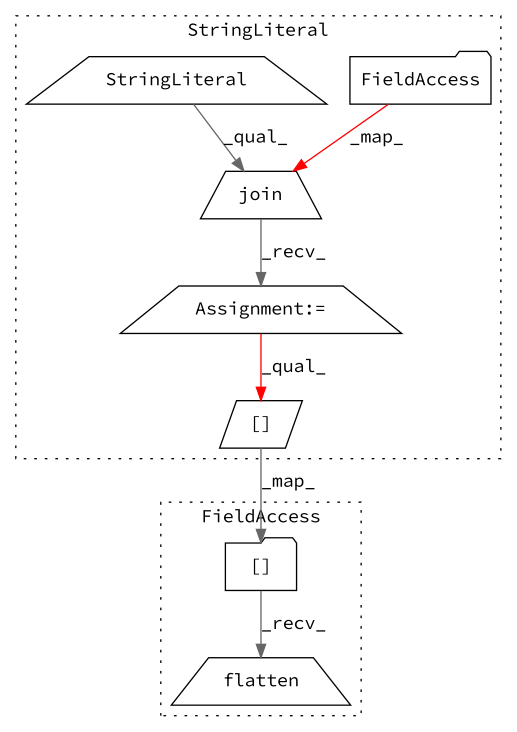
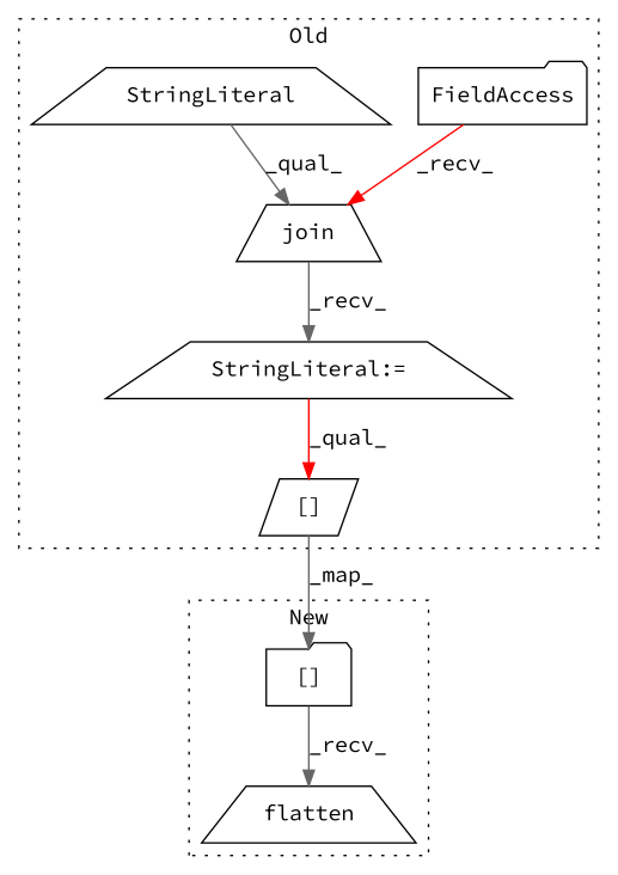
  digraph {
    fontname="Source Code Pro"
    node [a=32 fontname="Source Code Pro" l="8,1" shape=trapezium]
    edge [color=gray40 fontname="Source Code Pro"]
    n1 [l="5,1" label=join s="23633,23666"]
    n2 [a=22 l=7 label=FieldAccess s=23625 shape=folder]
-   n3 [a=7 l=1 label="Assignment:=" s=23624]
+   n3 [a=7 l=1 label="StringLiteral:=" s=23624]
    n4 [a=2 label="[]" s="23990,24004" shape=parallelogram]
    n5 [a=45 l=14 label=StringLiteral s=23652]
    n6 [l=9 label=flatten s=24255]
    n7 [a=2 label="[]" s="24239,24253" shape=folder]
    subgraph cluster_1 {
-     label=StringLiteral
+     label=Old
      style=dotted
      n1
      n2
      n3
      n4
      n5
    }
    subgraph cluster_2 {
-     label=FieldAccess
+     label=New
      style=dotted
      n6
      n7
    }
    n1 -> n3 [label=_recv_]
-   n2 -> n1 [color=red label=_map_]
+   n2 -> n1 [color=red label=_recv_]
    n3 -> n4 [color=red label=_qual_]
    n4 -> n7 [label=_map_]
    n5 -> n1 [label=_qual_]
    n7 -> n6 [label=_recv_]
  }
